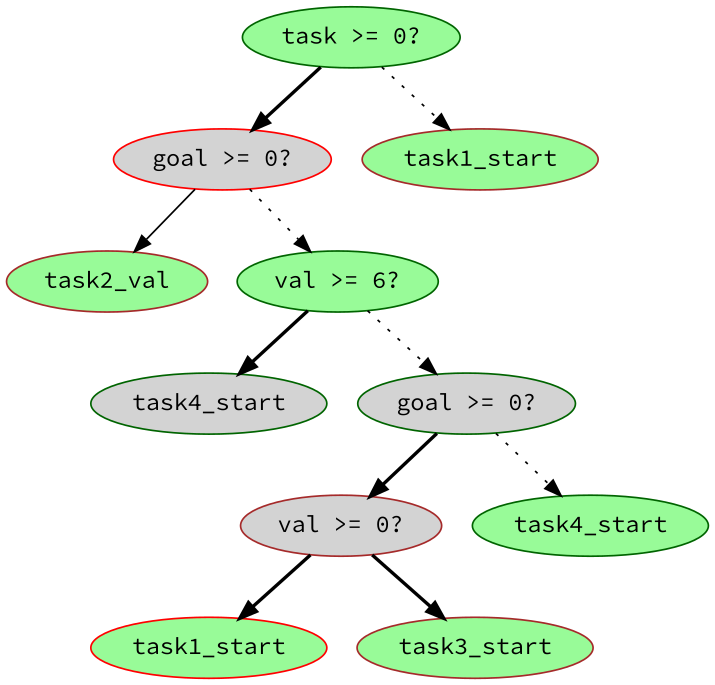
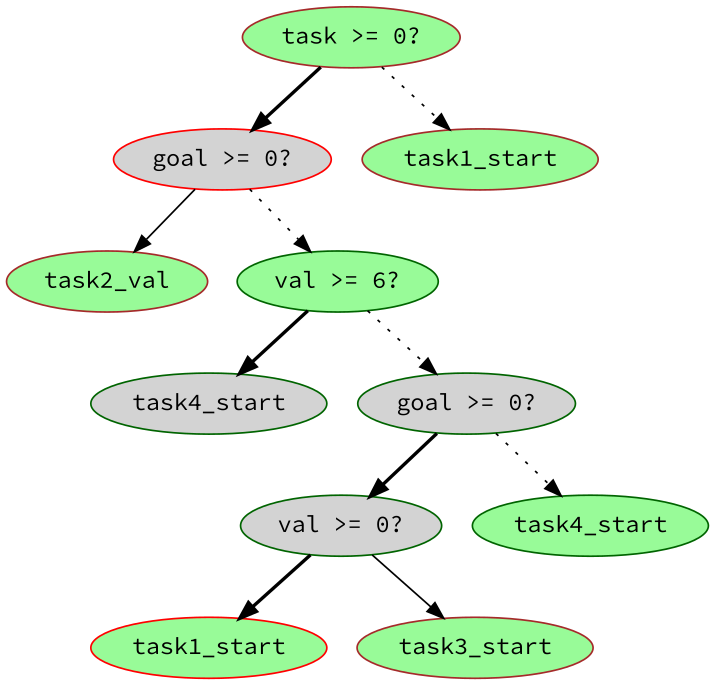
  digraph {
    fontname="Source Code Pro"
    node [color=darkgreen fillcolor=palegreen fontname="Source Code Pro" style=filled]
    edge [fontname="Source Code Pro" style=bold]
-   n1 [label="task >= 0?"]
+   n1 [color=brown label="task >= 0?"]
    n2 [color=red fillcolor=lightgrey label="goal >= 0?"]
    n3 [color=brown label=task1_start]
    n4 [color=brown label=task2_val]
    n5 [label="val >= 6?"]
    n6 [fillcolor=lightgrey label=task4_start]
    n7 [fillcolor=lightgrey label="goal >= 0?"]
-   n8 [color=brown fillcolor=lightgrey label="val >= 0?"]
+   n8 [fillcolor=lightgrey label="val >= 0?"]
    n9 [label=task4_start]
    n10 [color=red label=task1_start]
    n11 [color=brown label=task3_start]
    n1 -> n2
    n1 -> n3 [style=dotted]
    n2 -> n4 [style=solid]
    n2 -> n5 [style=dotted]
    n5 -> n6
    n5 -> n7 [style=dotted]
    n7 -> n8
    n7 -> n9 [style=dotted]
    n8 -> n10
-   n8 -> n11
+   n8 -> n11 [style=solid]
  }
